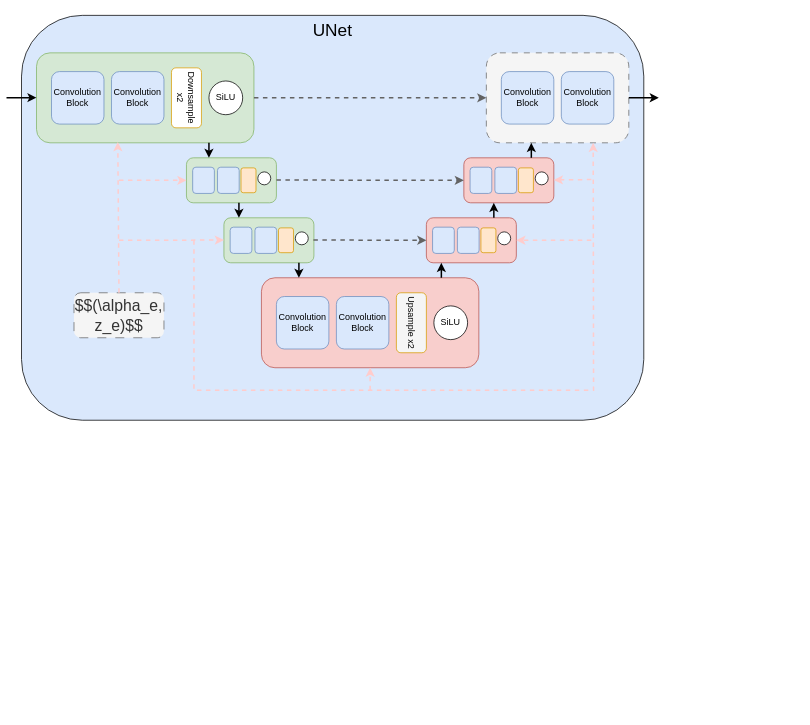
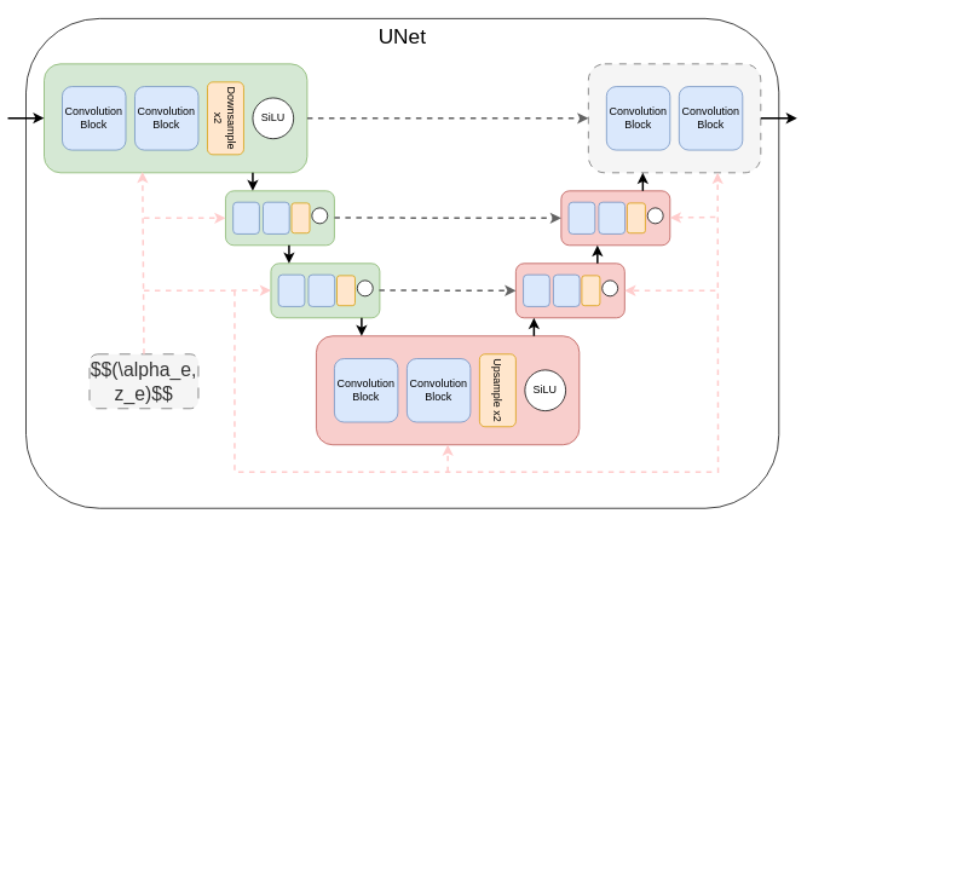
  <mxCell id="0" />
  <mxCell id="1" parent="0" />
  <mxCell id="2" value="" style="group" vertex="1" connectable="0" parent="1"><mxGeometry x="20" y="20" width="1030" height="925" as="geometry" /></mxCell>
- <mxCell id="3" value="UNet" style="rounded=1;whiteSpace=wrap;html=1;verticalAlign=top;fontSize=23;fillColor=#dae8fc;" vertex="1" parent="2"><mxGeometry width="830" height="540" as="geometry" /></mxCell>
+ <mxCell id="3" value="UNet" style="rounded=1;whiteSpace=wrap;html=1;verticalAlign=top;fontSize=23;" vertex="1" parent="2"><mxGeometry width="830" height="540" as="geometry" /></mxCell>
  <mxCell id="4" value="" style="group" vertex="1" connectable="0" parent="2"><mxGeometry x="20" y="50" width="290" height="120" as="geometry" /></mxCell>
  <mxCell id="5" value="" style="rounded=1;whiteSpace=wrap;html=1;fillColor=#d5e8d4;strokeColor=#82b366;" vertex="1" parent="4"><mxGeometry width="290" height="120" as="geometry" /></mxCell>
  <mxCell id="6" value="Convolution&lt;br&gt;Block" style="rounded=1;whiteSpace=wrap;html=1;fillColor=#dae8fc;strokeColor=#6c8ebf;" vertex="1" parent="4"><mxGeometry x="20" y="25" width="70" height="70" as="geometry" /></mxCell>
  <mxCell id="7" value="Convolution&lt;br&gt;Block" style="rounded=1;whiteSpace=wrap;html=1;fillColor=#dae8fc;strokeColor=#6c8ebf;" vertex="1" parent="4"><mxGeometry x="100" y="25" width="70" height="70" as="geometry" /></mxCell>
- <mxCell id="8" value="Downsample x2" style="rounded=1;whiteSpace=wrap;html=1;rotation=90;fillColor=#ffffff;strokeColor=#d79b00;" vertex="1" parent="4"><mxGeometry x="160" y="40" width="80" height="40" as="geometry" /></mxCell>
+ <mxCell id="8" value="Downsample x2" style="rounded=1;whiteSpace=wrap;html=1;rotation=90;fillColor=#ffe6cc;strokeColor=#d79b00;" vertex="1" parent="4"><mxGeometry x="160" y="40" width="80" height="40" as="geometry" /></mxCell>
  <mxCell id="9" value="SiLU" style="ellipse;whiteSpace=wrap;html=1;aspect=fixed;" vertex="1" parent="4"><mxGeometry x="230" y="37.5" width="45" height="45" as="geometry" /></mxCell>
  <mxCell id="10" value="" style="group" vertex="1" connectable="0" parent="2"><mxGeometry x="320" y="350" width="290" height="575" as="geometry" /></mxCell>
  <mxCell id="11" value="" style="rounded=1;whiteSpace=wrap;html=1;fillColor=#f8cecc;strokeColor=#b85450;" vertex="1" parent="10"><mxGeometry width="290" height="120" as="geometry" /></mxCell>
  <mxCell id="12" value="Convolution&lt;br&gt;Block" style="rounded=1;whiteSpace=wrap;html=1;fillColor=#dae8fc;strokeColor=#6c8ebf;" vertex="1" parent="10"><mxGeometry x="20" y="25" width="70" height="70" as="geometry" /></mxCell>
  <mxCell id="13" value="Convolution&lt;br&gt;Block" style="rounded=1;whiteSpace=wrap;html=1;fillColor=#dae8fc;strokeColor=#6c8ebf;" vertex="1" parent="10"><mxGeometry x="100" y="25" width="70" height="70" as="geometry" /></mxCell>
- <mxCell id="14" value="Upsample x2" style="rounded=1;whiteSpace=wrap;html=1;rotation=90;fillColor=#f5f5f5;strokeColor=#d79b00;" vertex="1" parent="10"><mxGeometry x="160" y="40" width="80" height="40" as="geometry" /></mxCell>
+ <mxCell id="14" value="Upsample x2" style="rounded=1;whiteSpace=wrap;html=1;rotation=90;fillColor=#ffe6cc;strokeColor=#d79b00;" vertex="1" parent="10"><mxGeometry x="160" y="40" width="80" height="40" as="geometry" /></mxCell>
  <mxCell id="15" value="SiLU" style="ellipse;whiteSpace=wrap;html=1;aspect=fixed;" vertex="1" parent="10"><mxGeometry x="230" y="37.5" width="45" height="45" as="geometry" /></mxCell>
  <mxCell id="16" style="edgeStyle=orthogonalEdgeStyle;rounded=0;orthogonalLoop=1;jettySize=auto;html=1;exitX=0.5;exitY=1;exitDx=0;exitDy=0;" edge="1" parent="2"><mxGeometry relative="1" as="geometry"><mxPoint x="330" y="340" as="sourcePoint" /><mxPoint x="330" y="340" as="targetPoint" /></mxGeometry></mxCell>
  <mxCell id="17" value="" style="group" vertex="1" connectable="0" parent="2"><mxGeometry x="220" y="190" width="120" height="60" as="geometry" /></mxCell>
  <mxCell id="18" value="" style="rounded=1;whiteSpace=wrap;html=1;fillColor=#d5e8d4;strokeColor=#82b366;" vertex="1" parent="17"><mxGeometry width="120" height="60" as="geometry" /></mxCell>
  <mxCell id="19" value="" style="rounded=1;whiteSpace=wrap;html=1;fillColor=#dae8fc;strokeColor=#6c8ebf;" vertex="1" parent="17"><mxGeometry x="8.276" y="12.5" width="28.966" height="35.0" as="geometry" /></mxCell>
  <mxCell id="20" value="" style="rounded=1;whiteSpace=wrap;html=1;fillColor=#dae8fc;strokeColor=#6c8ebf;" vertex="1" parent="17"><mxGeometry x="41.379" y="12.5" width="28.966" height="35.0" as="geometry" /></mxCell>
  <mxCell id="21" value="" style="rounded=1;whiteSpace=wrap;html=1;rotation=90;fillColor=#ffe6cc;strokeColor=#d79b00;" vertex="1" parent="17"><mxGeometry x="66.207" y="20.0" width="33.103" height="20.0" as="geometry" /></mxCell>
  <mxCell id="22" value="" style="ellipse;whiteSpace=wrap;html=1;aspect=fixed;" vertex="1" parent="17"><mxGeometry x="95.172" y="18.75" width="17.291" height="17.291" as="geometry" /></mxCell>
  <mxCell id="23" value="" style="group" vertex="1" connectable="0" parent="2"><mxGeometry x="270" y="270" width="120" height="60" as="geometry" /></mxCell>
  <mxCell id="24" value="" style="rounded=1;whiteSpace=wrap;html=1;fillColor=#d5e8d4;strokeColor=#82b366;" vertex="1" parent="23"><mxGeometry width="120" height="60" as="geometry" /></mxCell>
  <mxCell id="25" value="" style="rounded=1;whiteSpace=wrap;html=1;fillColor=#dae8fc;strokeColor=#6c8ebf;" vertex="1" parent="23"><mxGeometry x="8.276" y="12.5" width="28.966" height="35.0" as="geometry" /></mxCell>
  <mxCell id="26" value="" style="rounded=1;whiteSpace=wrap;html=1;fillColor=#dae8fc;strokeColor=#6c8ebf;" vertex="1" parent="23"><mxGeometry x="41.379" y="12.5" width="28.966" height="35.0" as="geometry" /></mxCell>
  <mxCell id="27" value="" style="rounded=1;whiteSpace=wrap;html=1;rotation=90;fillColor=#ffe6cc;strokeColor=#d79b00;" vertex="1" parent="23"><mxGeometry x="66.207" y="20.0" width="33.103" height="20.0" as="geometry" /></mxCell>
  <mxCell id="28" value="" style="ellipse;whiteSpace=wrap;html=1;aspect=fixed;" vertex="1" parent="23"><mxGeometry x="95.172" y="18.75" width="17.291" height="17.291" as="geometry" /></mxCell>
  <mxCell id="29" value="" style="group" vertex="1" connectable="0" parent="2"><mxGeometry x="540" y="270" width="120" height="60" as="geometry" /></mxCell>
  <mxCell id="30" value="" style="rounded=1;whiteSpace=wrap;html=1;fillColor=#f8cecc;strokeColor=#b85450;" vertex="1" parent="29"><mxGeometry width="120" height="60" as="geometry" /></mxCell>
  <mxCell id="31" value="" style="rounded=1;whiteSpace=wrap;html=1;fillColor=#dae8fc;strokeColor=#6c8ebf;" vertex="1" parent="29"><mxGeometry x="8.276" y="12.5" width="28.966" height="35.0" as="geometry" /></mxCell>
  <mxCell id="32" value="" style="rounded=1;whiteSpace=wrap;html=1;fillColor=#dae8fc;strokeColor=#6c8ebf;" vertex="1" parent="29"><mxGeometry x="41.379" y="12.5" width="28.966" height="35.0" as="geometry" /></mxCell>
  <mxCell id="33" value="" style="rounded=1;whiteSpace=wrap;html=1;rotation=90;fillColor=#ffe6cc;strokeColor=#d79b00;" vertex="1" parent="29"><mxGeometry x="66.207" y="20.0" width="33.103" height="20.0" as="geometry" /></mxCell>
  <mxCell id="34" value="" style="ellipse;whiteSpace=wrap;html=1;aspect=fixed;" vertex="1" parent="29"><mxGeometry x="95.172" y="18.75" width="17.291" height="17.291" as="geometry" /></mxCell>
  <mxCell id="35" value="" style="endArrow=classic;html=1;rounded=0;strokeWidth=2;exitX=1;exitY=0.5;exitDx=0;exitDy=0;dashed=1;strokeColor=#636363;" edge="1" parent="29"><mxGeometry width="50" height="50" relative="1" as="geometry"><mxPoint x="-150.69" y="29.64" as="sourcePoint" /><mxPoint y="30" as="targetPoint" /></mxGeometry></mxCell>
  <mxCell id="36" value="" style="group" vertex="1" connectable="0" parent="2"><mxGeometry x="590" y="190" width="120" height="60" as="geometry" /></mxCell>
  <mxCell id="37" value="" style="rounded=1;whiteSpace=wrap;html=1;fillColor=#f8cecc;strokeColor=#b85450;" vertex="1" parent="36"><mxGeometry width="120" height="60" as="geometry" /></mxCell>
  <mxCell id="38" value="" style="rounded=1;whiteSpace=wrap;html=1;fillColor=#dae8fc;strokeColor=#6c8ebf;" vertex="1" parent="36"><mxGeometry x="8.276" y="12.5" width="28.966" height="35.0" as="geometry" /></mxCell>
  <mxCell id="39" value="" style="rounded=1;whiteSpace=wrap;html=1;fillColor=#dae8fc;strokeColor=#6c8ebf;" vertex="1" parent="36"><mxGeometry x="41.379" y="12.5" width="28.966" height="35.0" as="geometry" /></mxCell>
  <mxCell id="40" value="" style="rounded=1;whiteSpace=wrap;html=1;rotation=90;fillColor=#ffe6cc;strokeColor=#d79b00;" vertex="1" parent="36"><mxGeometry x="66.207" y="20.0" width="33.103" height="20.0" as="geometry" /></mxCell>
  <mxCell id="41" value="" style="ellipse;whiteSpace=wrap;html=1;aspect=fixed;" vertex="1" parent="36"><mxGeometry x="95.172" y="18.75" width="17.291" height="17.291" as="geometry" /></mxCell>
  <mxCell id="42" value="" style="group;dashed=1;dashPattern=8 8;" vertex="1" connectable="0" parent="2"><mxGeometry x="620" y="50" width="410" height="430" as="geometry" /></mxCell>
  <mxCell id="43" value="" style="rounded=1;whiteSpace=wrap;html=1;fillColor=#f5f5f5;strokeColor=#666666;fontColor=#333333;dashed=1;dashPattern=8 8;" vertex="1" parent="42"><mxGeometry width="190" height="120" as="geometry" /></mxCell>
  <mxCell id="44" value="Convolution&lt;br&gt;Block" style="rounded=1;whiteSpace=wrap;html=1;fillColor=#dae8fc;strokeColor=#6c8ebf;" vertex="1" parent="42"><mxGeometry x="20" y="25" width="70" height="70" as="geometry" /></mxCell>
  <mxCell id="45" value="Convolution&lt;br&gt;Block" style="rounded=1;whiteSpace=wrap;html=1;fillColor=#dae8fc;strokeColor=#6c8ebf;" vertex="1" parent="42"><mxGeometry x="100" y="25" width="70" height="70" as="geometry" /></mxCell>
  <mxCell id="46" value="" style="endArrow=classic;html=1;rounded=0;strokeWidth=2;" edge="1" parent="42"><mxGeometry width="50" height="50" relative="1" as="geometry"><mxPoint x="190" y="60" as="sourcePoint" /><mxPoint x="230" y="60" as="targetPoint" /><Array as="points"><mxPoint x="210" y="59.8" /></Array></mxGeometry></mxCell>
  <mxCell id="47" value="" style="endArrow=classic;html=1;rounded=0;entryX=1;entryY=0.5;entryDx=0;entryDy=0;strokeWidth=2;dashed=1;strokeColor=#FFCCCC;" edge="1" parent="42" target="30"><mxGeometry width="50" height="50" relative="1" as="geometry"><mxPoint x="140" y="250" as="sourcePoint" /><mxPoint x="150" y="330" as="targetPoint" /></mxGeometry></mxCell>
  <mxCell id="48" value="" style="endArrow=classic;html=1;rounded=0;entryX=0.5;entryY=1;entryDx=0;entryDy=0;strokeWidth=2;dashed=1;strokeColor=#FFCCCC;" edge="1" parent="42" target="11"><mxGeometry width="50" height="50" relative="1" as="geometry"><mxPoint x="-155" y="450" as="sourcePoint" /><mxPoint x="150" y="360" as="targetPoint" /></mxGeometry></mxCell>
  <mxCell id="49" value="" style="endArrow=classic;html=1;rounded=0;strokeWidth=2;entryX=0.25;entryY=0;entryDx=0;entryDy=0;" edge="1" parent="2" target="18"><mxGeometry width="50" height="50" relative="1" as="geometry"><mxPoint x="250" y="170" as="sourcePoint" /><mxPoint x="470" y="140" as="targetPoint" /><Array as="points" /></mxGeometry></mxCell>
  <mxCell id="50" value="" style="endArrow=classic;html=1;rounded=0;strokeWidth=2;entryX=0.25;entryY=0;entryDx=0;entryDy=0;" edge="1" parent="2"><mxGeometry width="50" height="50" relative="1" as="geometry"><mxPoint x="290" y="250" as="sourcePoint" /><mxPoint x="290" y="270" as="targetPoint" /><Array as="points" /></mxGeometry></mxCell>
  <mxCell id="51" value="" style="endArrow=classic;html=1;rounded=0;strokeWidth=2;entryX=0.25;entryY=0;entryDx=0;entryDy=0;" edge="1" parent="2"><mxGeometry width="50" height="50" relative="1" as="geometry"><mxPoint x="370" y="330" as="sourcePoint" /><mxPoint x="370" y="350" as="targetPoint" /><Array as="points" /></mxGeometry></mxCell>
  <mxCell id="52" value="" style="endArrow=classic;html=1;rounded=0;strokeWidth=2;" edge="1" parent="2"><mxGeometry width="50" height="50" relative="1" as="geometry"><mxPoint x="680" y="190" as="sourcePoint" /><mxPoint x="680" y="170" as="targetPoint" /><Array as="points" /></mxGeometry></mxCell>
  <mxCell id="53" value="" style="endArrow=classic;html=1;rounded=0;strokeWidth=2;" edge="1" parent="2"><mxGeometry width="50" height="50" relative="1" as="geometry"><mxPoint x="630" y="270" as="sourcePoint" /><mxPoint x="630" y="250" as="targetPoint" /><Array as="points" /></mxGeometry></mxCell>
  <mxCell id="54" value="" style="endArrow=classic;html=1;rounded=0;strokeWidth=2;" edge="1" parent="2"><mxGeometry width="50" height="50" relative="1" as="geometry"><mxPoint x="560" y="350" as="sourcePoint" /><mxPoint x="560" y="330" as="targetPoint" /><Array as="points" /></mxGeometry></mxCell>
  <mxCell id="55" value="" style="endArrow=classic;html=1;rounded=0;strokeWidth=2;exitX=1;exitY=0.5;exitDx=0;exitDy=0;dashed=1;strokeColor=#636363;" edge="1" parent="2" source="5"><mxGeometry width="50" height="50" relative="1" as="geometry"><mxPoint x="330" y="110" as="sourcePoint" /><mxPoint x="620" y="110" as="targetPoint" /></mxGeometry></mxCell>
  <mxCell id="56" value="" style="endArrow=classic;html=1;rounded=0;strokeWidth=2;exitX=1;exitY=0.5;exitDx=0;exitDy=0;dashed=1;strokeColor=#636363;" edge="1" parent="2"><mxGeometry width="50" height="50" relative="1" as="geometry"><mxPoint x="340" y="219.64" as="sourcePoint" /><mxPoint x="590" y="220" as="targetPoint" /></mxGeometry></mxCell>
  <mxCell id="57" value="" style="endArrow=classic;html=1;rounded=0;strokeWidth=2;" edge="1" parent="2"><mxGeometry width="50" height="50" relative="1" as="geometry"><mxPoint x="-20" y="110" as="sourcePoint" /><mxPoint x="20" y="109.8" as="targetPoint" /><Array as="points"><mxPoint x="10" y="109.8" /></Array></mxGeometry></mxCell>
  <mxCell id="58" value="$$(\alpha_e, z_e)$$" style="rounded=1;whiteSpace=wrap;html=1;fontSize=21;dashed=1;dashPattern=12 12;fillColor=#f5f5f5;fontColor=#333333;strokeColor=#666666;" vertex="1" parent="2"><mxGeometry x="70" y="370" width="120" height="60" as="geometry" /></mxCell>
  <mxCell id="59" value="" style="endArrow=classic;html=1;rounded=0;exitX=0.5;exitY=0;exitDx=0;exitDy=0;entryX=0.374;entryY=0.992;entryDx=0;entryDy=0;entryPerimeter=0;strokeWidth=2;dashed=1;strokeColor=#FFCCCC;" edge="1" parent="2" source="58" target="5"><mxGeometry width="50" height="50" relative="1" as="geometry"><mxPoint x="20" y="311.926" as="sourcePoint" /><mxPoint x="175" y="288.08" as="targetPoint" /></mxGeometry></mxCell>
  <mxCell id="60" value="" style="endArrow=classic;html=1;rounded=0;entryX=0;entryY=0.5;entryDx=0;entryDy=0;strokeWidth=2;dashed=1;strokeColor=#FFCCCC;" edge="1" parent="2"><mxGeometry width="50" height="50" relative="1" as="geometry"><mxPoint x="130" y="300" as="sourcePoint" /><mxPoint x="270" y="299.68" as="targetPoint" /></mxGeometry></mxCell>
  <mxCell id="61" value="" style="endArrow=classic;html=1;rounded=0;strokeWidth=2;dashed=1;strokeColor=#FFCCCC;entryX=0.75;entryY=1;entryDx=0;entryDy=0;" edge="1" parent="2" target="43"><mxGeometry width="50" height="50" relative="1" as="geometry"><mxPoint x="230" y="300" as="sourcePoint" /><mxPoint x="760" y="480" as="targetPoint" /><Array as="points"><mxPoint x="230" y="500" /><mxPoint x="763" y="500" /></Array></mxGeometry></mxCell>
  <mxCell id="62" value="" style="endArrow=classic;html=1;rounded=0;entryX=1;entryY=0.5;entryDx=0;entryDy=0;strokeWidth=2;dashed=1;strokeColor=#FFCCCC;" edge="1" parent="2"><mxGeometry width="50" height="50" relative="1" as="geometry"><mxPoint x="760" y="219" as="sourcePoint" /><mxPoint x="710" y="219.47" as="targetPoint" /></mxGeometry></mxCell>
  <mxCell id="63" value="" style="endArrow=classic;html=1;rounded=0;entryX=0;entryY=0.5;entryDx=0;entryDy=0;strokeWidth=2;dashed=1;strokeColor=#FFCCCC;" edge="1" parent="1" target="18"><mxGeometry width="50" height="50" relative="1" as="geometry"><mxPoint x="150" y="240" as="sourcePoint" /><mxPoint x="158" y="199" as="targetPoint" /></mxGeometry></mxCell>
